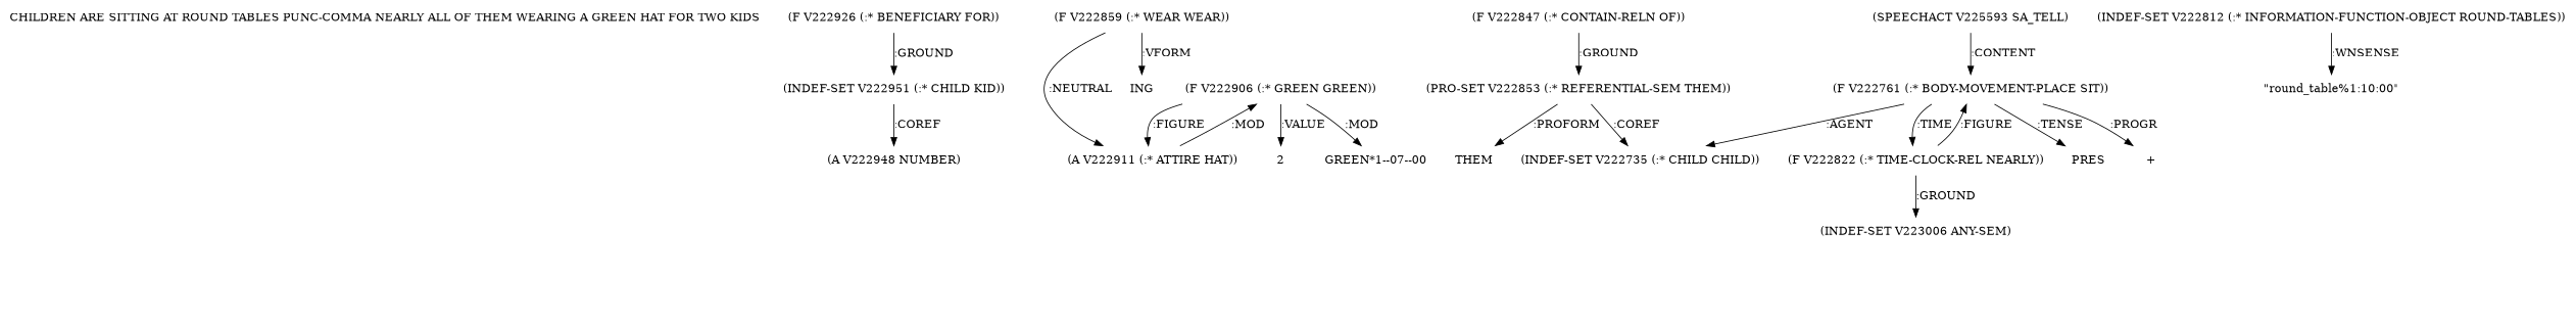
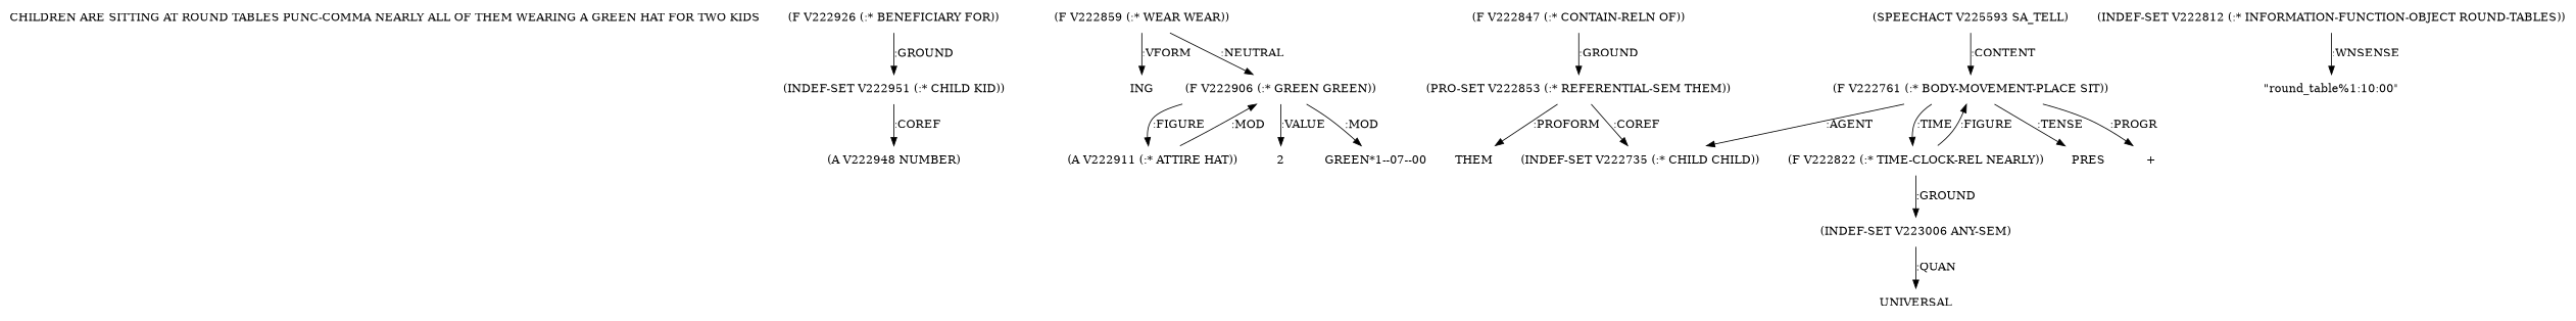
  digraph {
    node [shape=none]
    "CHILDREN ARE SITTING AT ROUND TABLES PUNC-COMMA NEARLY ALL OF THEM WEARING A GREEN HAT FOR TWO KIDS"
    n2 [label="(F V222926 (:* BENEFICIARY FOR))"]
    n3 [label="(INDEF-SET V222951 (:* CHILD KID))"]
    n4 [label="(A V222948 NUMBER)"]
    n5 [label=2]
    n6 [label="(F V222859 (:* WEAR WEAR))"]
    n7 [label="(A V222911 (:* ATTIRE HAT))"]
    n8 [label=ING]
    n9 [label="(F V222906 (:* GREEN GREEN))"]
    n10 [label="GREEN*1--07--00"]
    n11 [label="(F V222847 (:* CONTAIN-RELN OF))"]
    n12 [label="(PRO-SET V222853 (:* REFERENTIAL-SEM THEM))"]
    n13 [label=THEM]
    n14 [label="(INDEF-SET V222735 (:* CHILD CHILD))"]
    n15 [label="(SPEECHACT V225593 SA_TELL)"]
    n16 [label="(F V222761 (:* BODY-MOVEMENT-PLACE SIT))"]
    n17 [label="(F V222822 (:* TIME-CLOCK-REL NEARLY))"]
    n18 [label=PRES]
    n19 [label="+"]
    n20 [label="(INDEF-SET V223006 ANY-SEM)"]
    n21 [label="(INDEF-SET V222812 (:* INFORMATION-FUNCTION-OBJECT ROUND-TABLES))"]
    n22 [label="\"round_table%1:10:00\""]
+   n23 [label=UNIVERSAL]
    n2 -> n3 [label=":GROUND"]
    n3 -> n4 [label=":COREF"]
-   n6 -> n7 [label=":NEUTRAL"]
+   n6 -> n9 [label=":NEUTRAL"]
    n6 -> n8 [label=":VFORM"]
    n7 -> n9 [label=":MOD"]
    n9 -> n5 [label=":VALUE"]
    n9 -> n7 [label=":FIGURE"]
    n9 -> n10 [label=":MOD"]
    n11 -> n12 [label=":GROUND"]
    n12 -> n13 [label=":PROFORM"]
    n12 -> n14 [label=":COREF"]
    n15 -> n16 [label=":CONTENT"]
    n16 -> n14 [label=":AGENT"]
    n16 -> n17 [label=":TIME"]
    n16 -> n18 [label=":TENSE"]
    n16 -> n19 [label=":PROGR"]
    n17 -> n16 [label=":FIGURE"]
    n17 -> n20 [label=":GROUND"]
+   n20 -> n23 [label=":QUAN"]
    n21 -> n22 [label=":WNSENSE"]
  }
